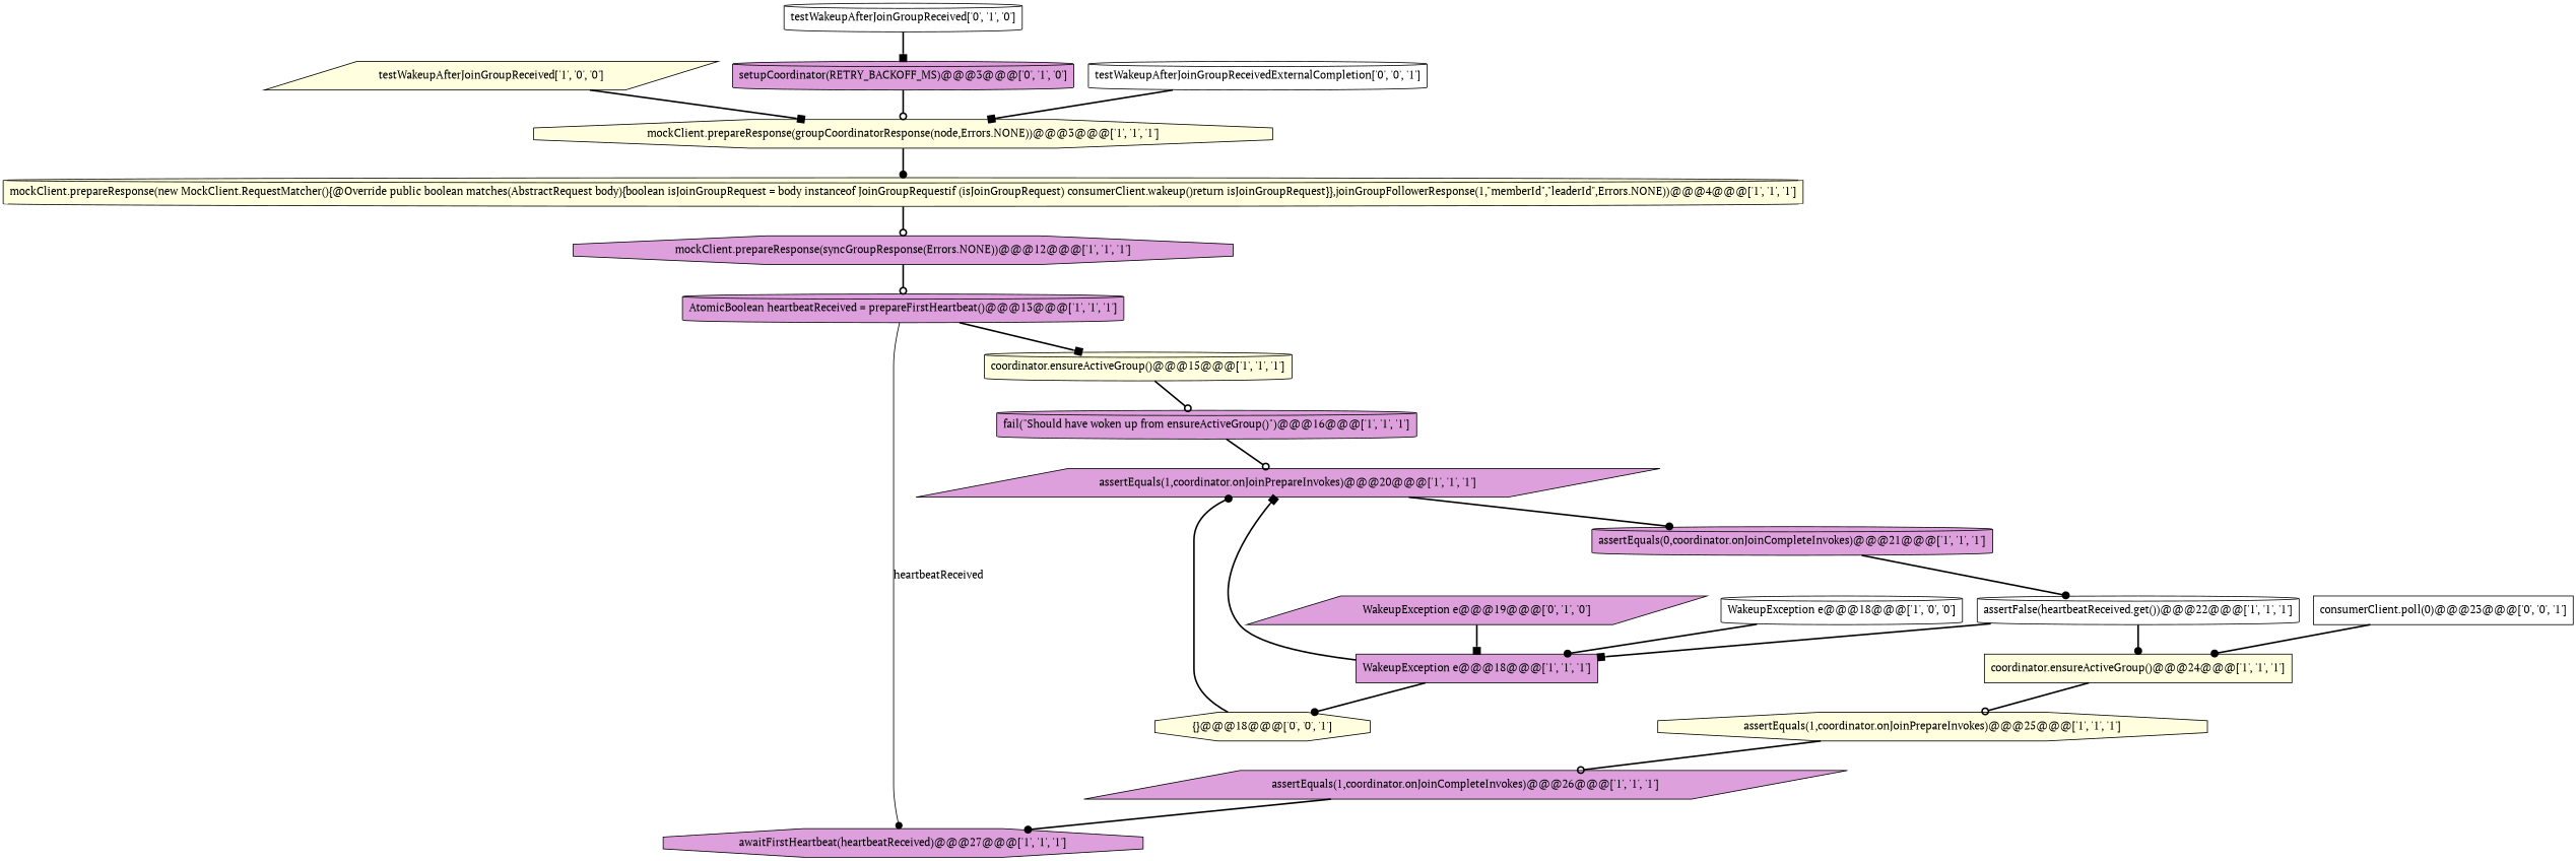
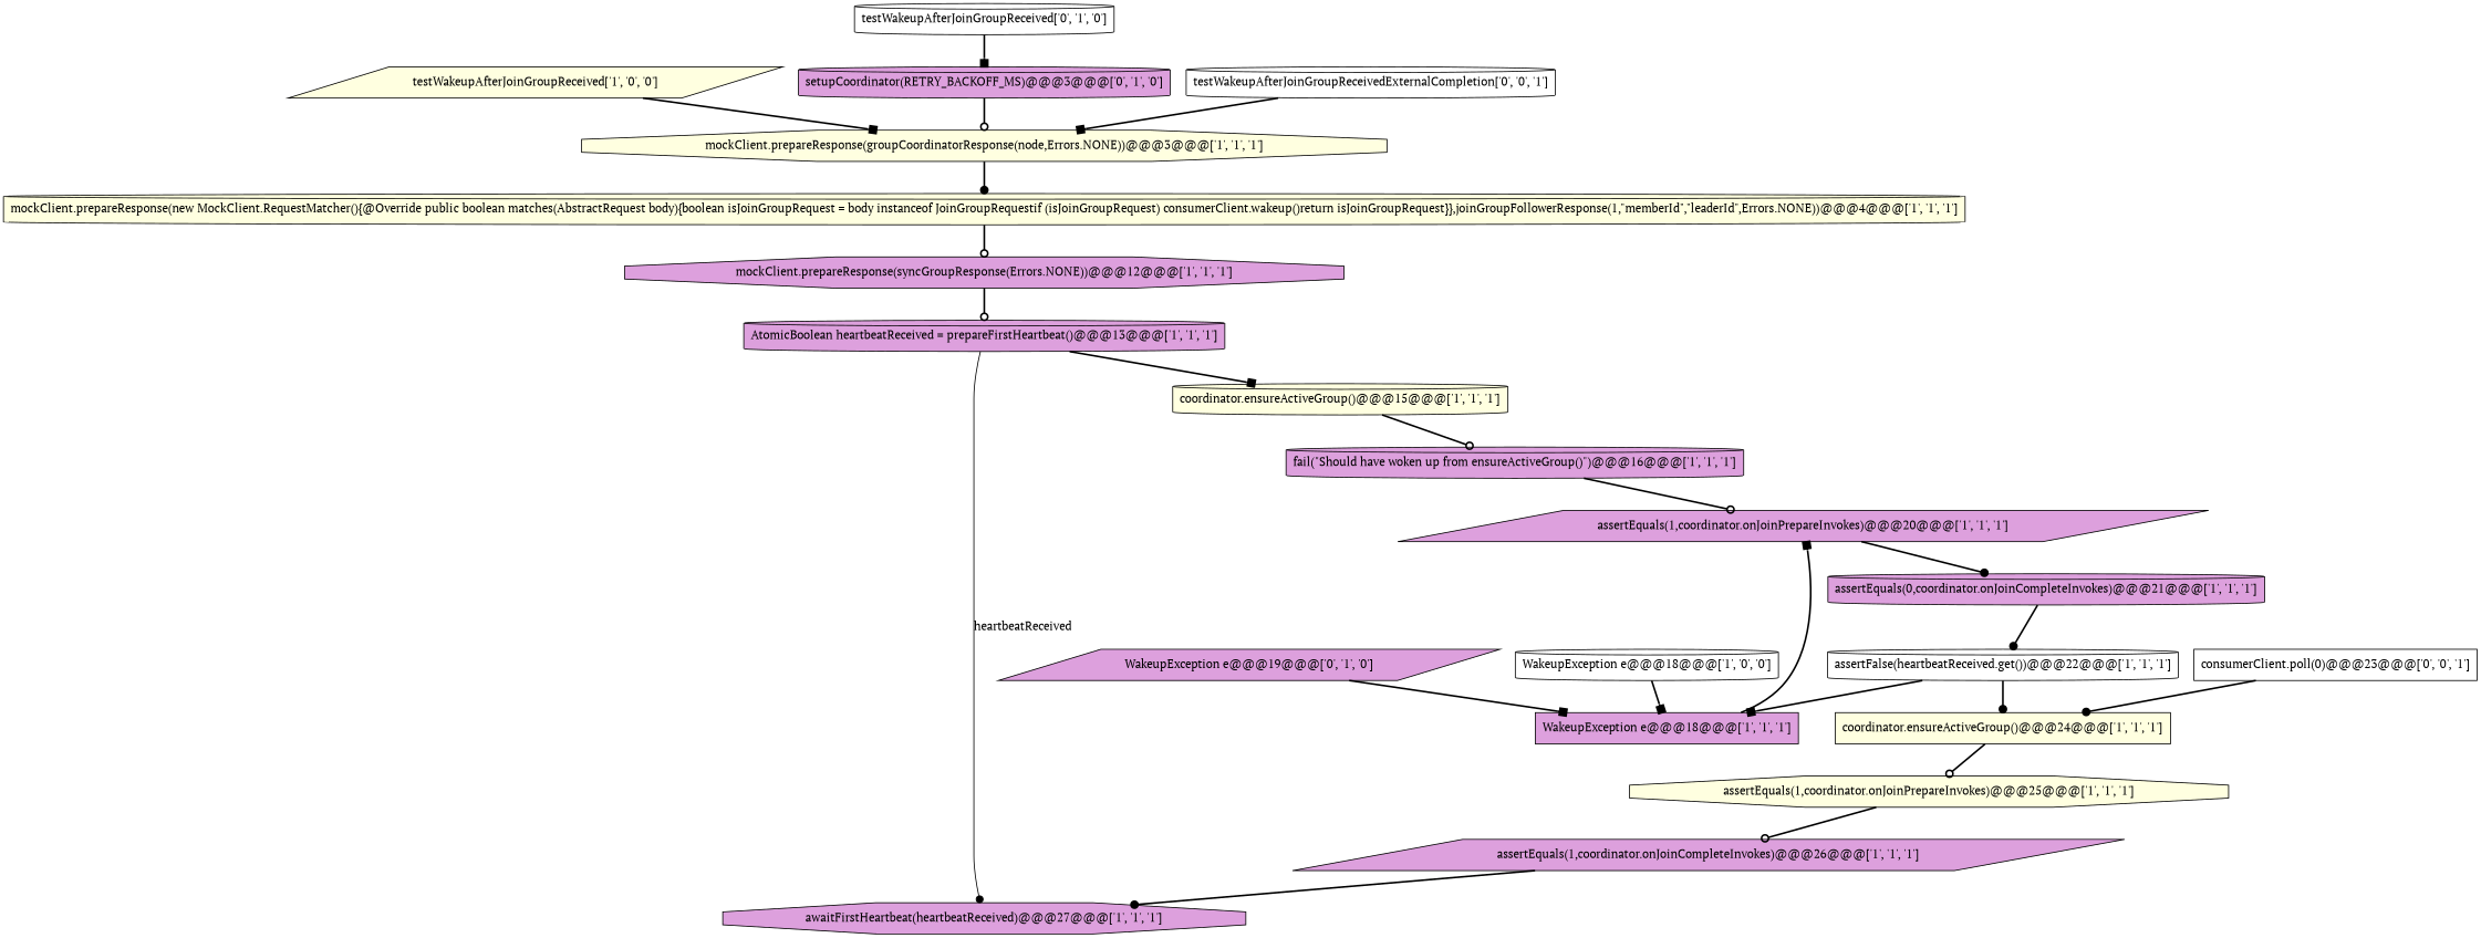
  digraph {
    fontname="PT Serif"
    node [fillcolor=plum fontname="PT Serif" shape=cylinder style=filled]
    edge [arrowhead=dot fontname="PT Serif" style=bold]
    n1 [fillcolor=lightyellow label="testWakeupAfterJoinGroupReceived['1', '0', '0']" shape=parallelogram]
    n2 [fillcolor=lightyellow label="mockClient.prepareResponse(groupCoordinatorResponse(node,Errors.NONE))@@@3@@@['1', '1', '1']" shape=octagon]
    n3 [fillcolor=lightyellow label="mockClient.prepareResponse(new MockClient.RequestMatcher(){@Override public boolean matches(AbstractRequest body){boolean isJoinGroupRequest = body instanceof JoinGroupRequestif (isJoinGroupRequest) consumerClient.wakeup()return isJoinGroupRequest}},joinGroupFollowerResponse(1,\"memberId\",\"leaderId\",Errors.NONE))@@@4@@@['1', '1', '1']"]
    n4 [label="assertEquals(0,coordinator.onJoinCompleteInvokes)@@@21@@@['1', '1', '1']"]
    n5 [fillcolor=white label="assertFalse(heartbeatReceived.get())@@@22@@@['1', '1', '1']"]
    n6 [fillcolor=lightyellow label="coordinator.ensureActiveGroup()@@@24@@@['1', '1', '1']" shape=box]
    n7 [label="WakeupException e@@@18@@@['1', '1', '1']" shape=box]
    n8 [label="mockClient.prepareResponse(syncGroupResponse(Errors.NONE))@@@12@@@['1', '1', '1']" shape=octagon]
    n9 [label="AtomicBoolean heartbeatReceived = prepareFirstHeartbeat()@@@13@@@['1', '1', '1']"]
    n10 [label="awaitFirstHeartbeat(heartbeatReceived)@@@27@@@['1', '1', '1']" shape=octagon]
    n11 [fillcolor=lightyellow label="coordinator.ensureActiveGroup()@@@15@@@['1', '1', '1']"]
    n12 [label="fail(\"Should have woken up from ensureActiveGroup()\")@@@16@@@['1', '1', '1']"]
    n13 [fillcolor=lightyellow label="assertEquals(1,coordinator.onJoinPrepareInvokes)@@@25@@@['1', '1', '1']" shape=octagon]
    n14 [label="assertEquals(1,coordinator.onJoinCompleteInvokes)@@@26@@@['1', '1', '1']" shape=parallelogram]
    n15 [label="assertEquals(1,coordinator.onJoinPrepareInvokes)@@@20@@@['1', '1', '1']" shape=parallelogram]
    n16 [fillcolor=white label="testWakeupAfterJoinGroupReceived['0', '1', '0']"]
    n17 [label="setupCoordinator(RETRY_BACKOFF_MS)@@@3@@@['0', '1', '0']"]
    n18 [fillcolor=white label="consumerClient.poll(0)@@@23@@@['0', '0', '1']" shape=box]
    n19 [label="WakeupException e@@@19@@@['0', '1', '0']" shape=parallelogram]
-   n20 [fillcolor=lightyellow label="{}@@@18@@@['0', '0', '1']" shape=octagon]
    n21 [fillcolor=white label="testWakeupAfterJoinGroupReceivedExternalCompletion['0', '0', '1']"]
    n22 [fillcolor=white label="WakeupException e@@@18@@@['1', '0', '0']"]
    n1 -> n2 [arrowhead=box]
    n2 -> n3
    n3 -> n8 [arrowhead=odot]
    n4 -> n5
    n5 -> n6
    n5 -> n7 [arrowhead=box]
    n6 -> n13 [arrowhead=odot]
    n7 -> n15 [arrowhead=box]
-   n7 -> n20
    n8 -> n9 [arrowhead=odot]
    n9 -> n10 [label=heartbeatReceived style=solid]
    n9 -> n11 [arrowhead=box]
    n11 -> n12 [arrowhead=odot]
    n12 -> n15 [arrowhead=odot]
    n13 -> n14 [arrowhead=odot]
    n14 -> n10
    n15 -> n4
    n16 -> n17 [arrowhead=box]
    n17 -> n2 [arrowhead=odot]
    n18 -> n6
    n19 -> n7 [arrowhead=box]
-   n20 -> n15
    n21 -> n2 [arrowhead=box]
-   n22 -> n7
+   n22 -> n7 [arrowhead=box]
  }
